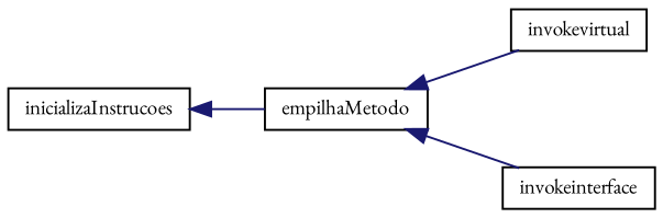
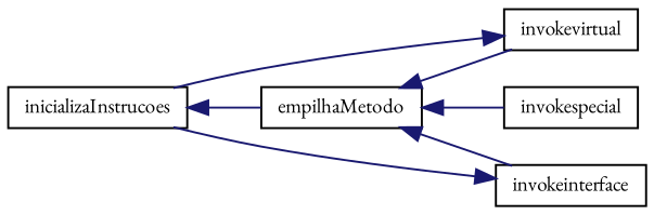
  digraph {
    fontname="EB Garamond"
    rankdir=LR
    node [color=black fillcolor=white fontname="EB Garamond" fontsize=10 shape=record style=filled]
    edge [color=midnightblue dir=back fontname="EB Garamond" fontsize=10 labelfontname=Helvetica labelfontsize=10 style=solid]
    n1 [height=0.2 label=inicializaInstrucoes width=0.4]
    n2 [height=0.2 label=empilhaMetodo width=0.4]
    n3 [height=0.2 label=invokevirtual width=0.4]
+   n4 [height=0.2 label=invokespecial width=0.4]
    n5 [height=0.2 label=invokeinterface width=0.4]
    n1 -> n2
    n2 -> n3
+   n2 -> n4
    n2 -> n5
+   n3 -> n1
+   n5 -> n1
  }
